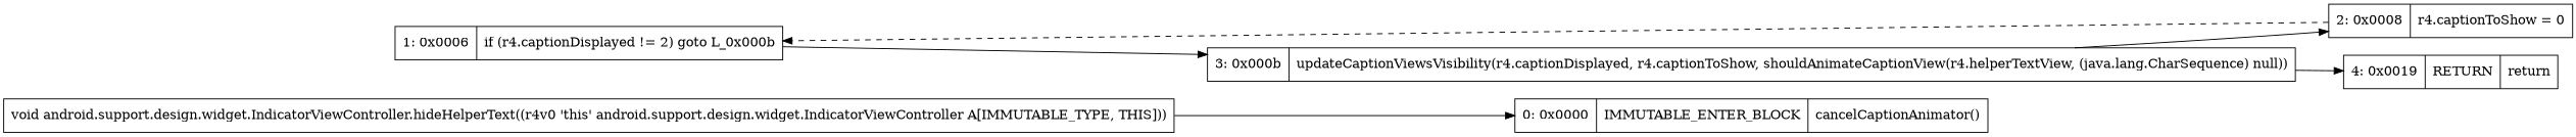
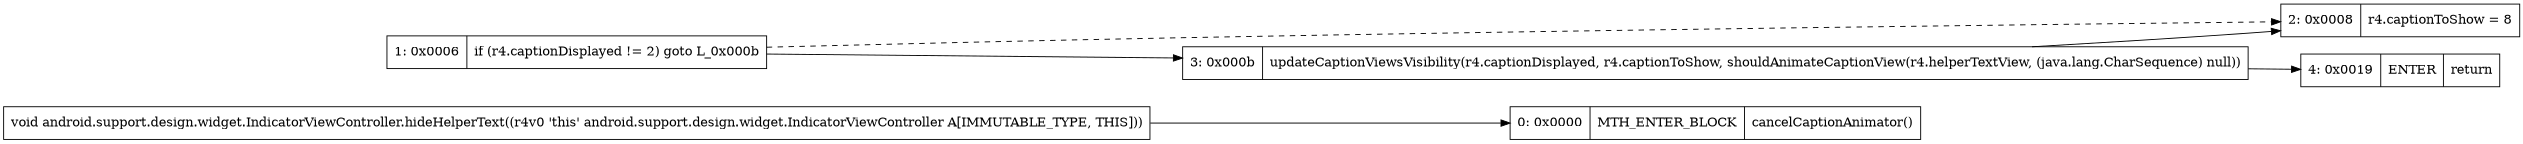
  digraph {
    rankdir=LR
    node [shape=record]
-   n1 [label="{0\:\ 0x0000|IMMUTABLE_ENTER_BLOCK\l|cancelCaptionAnimator()\l}"]
+   n1 [label="{0\:\ 0x0000|MTH_ENTER_BLOCK\l|cancelCaptionAnimator()\l}"]
    n2 [label="{1\:\ 0x0006|if (r4.captionDisplayed != 2) goto L_0x000b\l}"]
-   n3 [label="{2\:\ 0x0008|r4.captionToShow = 0\l}"]
+   n3 [label="{2\:\ 0x0008|r4.captionToShow = 8\l}"]
    n4 [label="{3\:\ 0x000b|updateCaptionViewsVisibility(r4.captionDisplayed, r4.captionToShow, shouldAnimateCaptionView(r4.helperTextView, (java.lang.CharSequence) null))\l}"]
-   n5 [label="{4\:\ 0x0019|RETURN\l|return\l}"]
+   n5 [label="{4\:\ 0x0019|ENTER\l|return\l}"]
    n6 [label="{void android.support.design.widget.IndicatorViewController.hideHelperText((r4v0 'this' android.support.design.widget.IndicatorViewController A[IMMUTABLE_TYPE, THIS])) }"]
-   n3 -> n2 [style=dashed]
+   n2 -> n3 [style=dashed]
    n2 -> n4
    n4 -> n3
    n4 -> n5
    n6 -> n1
  }
